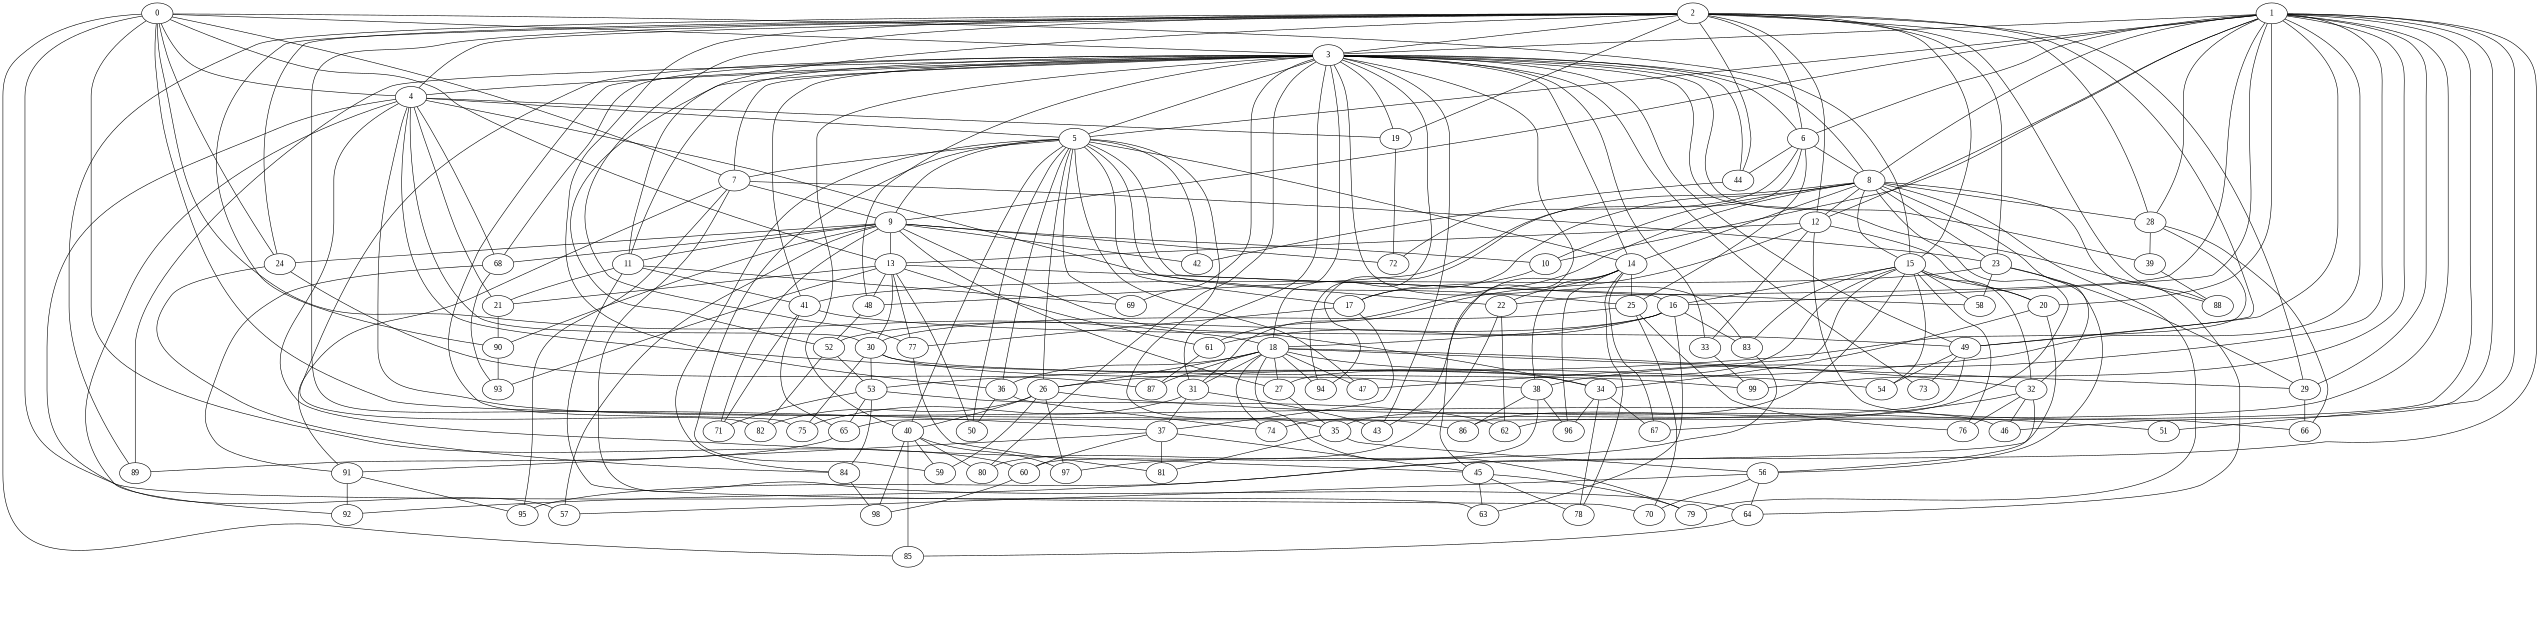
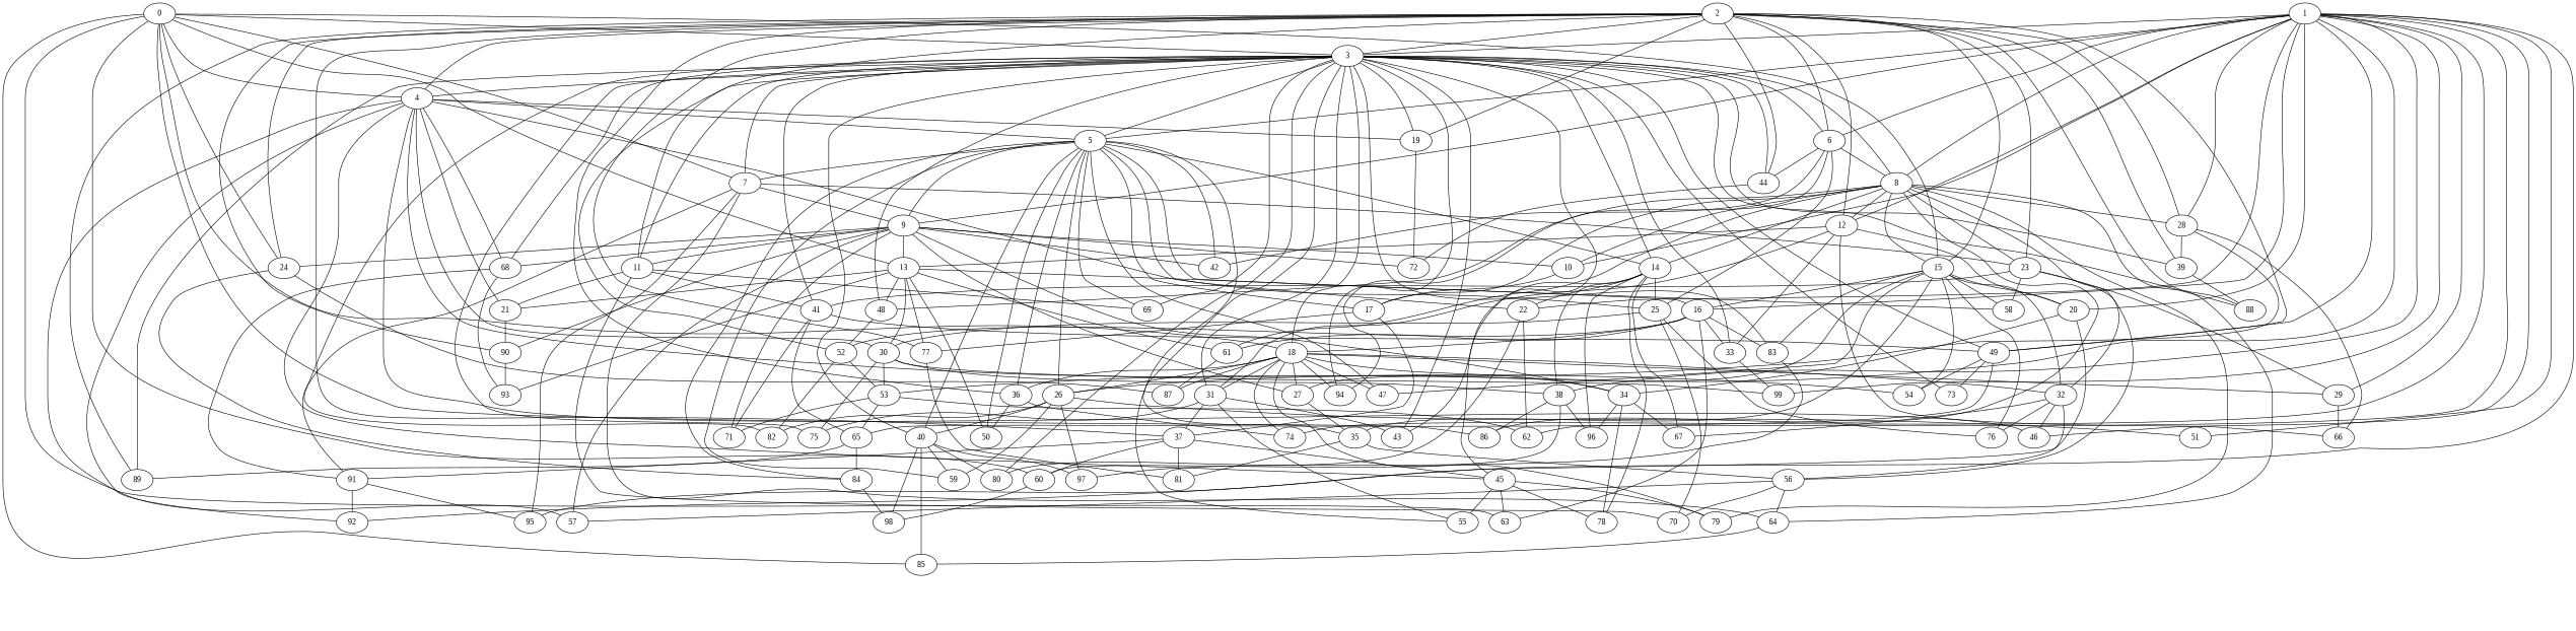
  strict graph {
    fontname="Liberation Serif"
    node [fontname="Liberation Serif"]
    edge [fontname="Liberation Serif" is_available=True prob=1.0]
    0
    3
    4
    7
    13
    15
    18
    24
    60
    63
    85
    86
    5
    6
    8
    49
    11
    19
    39
    44
    73
    88
    89
    14
    31
    33
    40
    41
    43
    45
    48
    52
+   55
    68
    69
    75
    80
    82
    83
    94
    46
    92
    21
    25
    30
    54
    57
    9
    23
    64
    91
    95
    16
    77
    50
    61
    93
    20
    35
    47
    58
    32
    27
    76
    26
    29
    74
    36
    79
    34
    87
    84
    98
    1
    10
    12
    22
    28
    38
    51
    62
    99
    17
    42
    59
    90
    71
    72
    66
    97
    53
    96
    65
    2
    37
    70
    56
    81
    67
    78
    0 -- 3
    0 -- 4 [prob=0.991840844229]
    0 -- 7 [prob=0.26492005379]
    0 -- 13 [prob=0.597165755811]
    0 -- 15 [prob=0.213206964666]
    0 -- 18 [prob=0.557074071595]
    0 -- 24 [prob=0.292822418799]
    0 -- 60 [prob=0.461371366584]
    0 -- 63 [prob=0.330402562851]
    0 -- 85
    0 -- 86 [prob=0.653299051507]
    3 -- 4 [prob=0.305437607908]
    3 -- 7 [prob=0.129673013616]
    3 -- 18 [prob=0.0763761444774]
    3 -- 5 [prob=0.808908514454]
    3 -- 6
    3 -- 8
    3 -- 49 [prob=0.674584371287]
    3 -- 11
    3 -- 19 [prob=0.312508299138]
    3 -- 39
    3 -- 44 [prob=0.650710787117]
    3 -- 73
    3 -- 88
    3 -- 89 [prob=0.596263607559]
    3 -- 14 [prob=0.812170348513]
    3 -- 31 [prob=0.937985567631]
    3 -- 33 [prob=0.458250794141]
    3 -- 40 [prob=0.828002308048]
    3 -- 41
    3 -- 43 [prob=0.73479262435]
    3 -- 45 [prob=0.273995677781]
    3 -- 48 [prob=0.0408229691925]
    3 -- 52 [prob=0.985905720805]
+   3 -- 55 [prob=0.62877605819]
    3 -- 68 [prob=0.161847527486]
    3 -- 69
    3 -- 75 [prob=0.835685363134]
    3 -- 80 [prob=0.0497546209349]
    3 -- 82 [prob=0.129221954197]
    3 -- 83 [prob=0.997489436328]
    3 -- 94 [prob=0.130092802236]
    4 -- 5
    4 -- 19 [prob=0.31239848516]
    4 -- 45 [prob=0.130013627719]
    4 -- 68 [prob=0.248852057656]
    4 -- 46 [prob=0.756676472084]
    4 -- 92 [prob=0.0623955543052]
    4 -- 21 [prob=0.144466408885]
    4 -- 25 [prob=0.536229158324]
    4 -- 30 [prob=0.460682760049]
    4 -- 54
    4 -- 57 [prob=0.286824499748]
    7 -- 9
    7 -- 23 [prob=0.140490175603]
    7 -- 64
    7 -- 91 [prob=0.167435980891]
    7 -- 95 [prob=0.380529149157]
    13 -- 48 [prob=0.309181053537]
    13 -- 21
    13 -- 30 [prob=0.370068931971]
    13 -- 16 [prob=0.269658767927]
    13 -- 77 [prob=0.255348312437]
    13 -- 50 [prob=0.601741143824]
    13 -- 61 [prob=0.983652358429]
    13 -- 93 [prob=0.232667265068]
    15 -- 83
    15 -- 54 [prob=0.998612632294]
    15 -- 16
    15 -- 20 [prob=0.480521926987]
    15 -- 35 [prob=0.729249913818]
    15 -- 47 [prob=0.999658244718]
    15 -- 58 [prob=0.7473555422]
    15 -- 32
    15 -- 27
    15 -- 76 [prob=0.884151976136]
    18 -- 31 [prob=0.773736257966]
    18 -- 94
    18 -- 47 [prob=0.335281763977]
    18 -- 32 [prob=0.315302455743]
    18 -- 27 [prob=0.438200922854]
    18 -- 26 [prob=0.22837304162]
    18 -- 29
    18 -- 74
    18 -- 36 [prob=0.296160465392]
    18 -- 79
    18 -- 34 [prob=0.474737859741]
    18 -- 87 [prob=0.124287143449]
    24 -- 87
    24 -- 84 [prob=0.261778654756]
    60 -- 98 [prob=0.634376625452]
    5 -- 7 [prob=0.165939033355]
    5 -- 14 [prob=0.327392340289]
    5 -- 40 [prob=0.20594142737]
    5 -- 69 [prob=0.849212410176]
    5 -- 9 [prob=0.317854687338]
    5 -- 50 [prob=0.209266991463]
    5 -- 35
    5 -- 47 [prob=0.93738920179]
    5 -- 58 [prob=0.907446539408]
    5 -- 26 [prob=0.418156101639]
    5 -- 36 [prob=0.159153375943]
    5 -- 84 [prob=0.652369983122]
    5 -- 22
    5 -- 17 [prob=0.320975658065]
    5 -- 42
    5 -- 59 [prob=0.0760039924537]
    6 -- 8 [prob=0.859059006577]
    6 -- 44 [prob=0.109305278656]
    6 -- 94
    6 -- 25
    6 -- 42 [prob=0.266474959473]
    8 -- 15
    8 -- 86 [prob=0.618506643869]
    8 -- 14 [prob=0.447005924886]
    8 -- 48 [prob=0.88310785574]
    8 -- 23 [prob=0.564863113979]
    8 -- 64 [prob=0.32827059741]
    8 -- 61 [prob=0.242661745641]
    8 -- 32 [prob=0.882504193595]
    8 -- 79
    8 -- 10 [prob=0.737638846804]
    8 -- 12 [prob=0.84331949795]
    8 -- 28
    8 -- 17 [prob=0.793788632715]
    49 -- 73 [prob=0.341335288326]
    49 -- 54
    49 -- 65 [prob=0.209108157021]
    11 -- 41 [prob=0.423177901101]
    11 -- 69 [prob=0.910980052995]
    11 -- 21 [prob=0.893495365407]
    11 -- 70 [prob=0.028610088582]
    19 -- 72 [prob=0.0132877376077]
    39 -- 88
    44 -- 72
    14 -- 43 [prob=0.0532758856296]
    14 -- 25 [prob=0.087784876527]
    14 -- 22 [prob=0.947792717975]
    14 -- 38 [prob=0.438686080687]
    14 -- 96 [prob=0.308402331146]
    14 -- 67 [prob=0.119086791593]
    14 -- 78
    31 -- 43 [prob=0.0866998001949]
+   31 -- 55
    31 -- 75 [prob=0.297918576206]
    31 -- 37 [prob=0.915036463425]
    33 -- 99
    40 -- 85 [prob=0.314572315311]
    40 -- 80 [prob=0.432131964301]
    40 -- 98 [prob=0.684875124461]
    40 -- 59
    40 -- 97 [prob=0.832206933128]
    41 -- 49 [prob=0.57065961483]
    41 -- 71 [prob=0.599564420541]
    41 -- 65 [prob=0.649048852665]
    45 -- 63 [prob=0.113344602818]
+   45 -- 55
    45 -- 79 [prob=0.731157200118]
    45 -- 78 [prob=0.600402313599]
    48 -- 52 [prob=0.584000433567]
    52 -- 82 [prob=0.510078713536]
    52 -- 53 [prob=0.184173773437]
    68 -- 91
    68 -- 93 [prob=0.818627095602]
    83 -- 97 [prob=0.618823870002]
    21 -- 90
    25 -- 30 [prob=0.401900478969]
    25 -- 76 [prob=0.743849547532]
    25 -- 70
    30 -- 75 [prob=0.479564335497]
    30 -- 38 [prob=0.103745677631]
    30 -- 99 [prob=0.730581688492]
    30 -- 53 [prob=0.192810560076]
    9 -- 13 [prob=0.261621701022]
    9 -- 24 [prob=0.312127460635]
    9 -- 11 [prob=0.658721738336]
    9 -- 68 [prob=0.814521497726]
    9 -- 57 [prob=0.858158978905]
    9 -- 27 [prob=0.471953147583]
    9 -- 34 [prob=0.707301217481]
    9 -- 10 [prob=0.250178504259]
    9 -- 42 [prob=0.948984921878]
    9 -- 90 [prob=0.187723018508]
    9 -- 71 [prob=0.477562523987]
    9 -- 72 [prob=0.706853073554]
    23 -- 41 [prob=0.247889998067]
    23 -- 58 [prob=0.438620987424]
    23 -- 29 [prob=0.16721793346]
    23 -- 56
    64 -- 85 [prob=0.848506784667]
    91 -- 92 [prob=0.219184167867]
    91 -- 95 [prob=0.321831228336]
    16 -- 18 [prob=0.822028776877]
    16 -- 63 [prob=0.297146999686]
+   16 -- 33 [prob=0.415512825587]
    16 -- 52 [prob=0.661223568581]
    16 -- 83 [prob=0.595806764016]
    16 -- 61
    77 -- 81
    61 -- 87 [prob=0.764432443003]
    20 -- 95 [prob=0.579907688842]
    20 -- 34 [prob=0.600702629181]
    35 -- 56 [prob=0.650278636199]
    35 -- 81
    32 -- 46
    32 -- 76 [prob=0.450121975294]
    32 -- 56
    32 -- 67 [prob=0.655808021021]
    27 -- 35 [prob=0.0204269586633]
    26 -- 40
    26 -- 82 [prob=0.170993312654]
    26 -- 51 [prob=0.364223141196]
    26 -- 59 [prob=0.599102267054]
    26 -- 97 [prob=0.726786485122]
    29 -- 66 [prob=0.470335929518]
    36 -- 50 [prob=0.108683424128]
    36 -- 74 [prob=0.460471617025]
    34 -- 96 [prob=0.895925100215]
    34 -- 67 [prob=0.551800517812]
    34 -- 78 [prob=0.296604082384]
    84 -- 98 [prob=0.850010583063]
    1 -- 3 [prob=0.0859767634733]
    1 -- 5 [prob=0.402469062147]
    1 -- 6 [prob=0.977632235921]
    1 -- 8 [prob=0.84265941062]
    1 -- 49
    1 -- 46
    1 -- 92 [prob=0.927883336064]
    1 -- 9 [prob=0.846754150336]
    1 -- 16 [prob=0.521709745347]
    1 -- 20
    1 -- 26 [prob=0.819670132747]
    1 -- 29 [prob=0.538475999919]
    1 -- 74
    1 -- 10 [prob=0.47305747187]
    1 -- 12 [prob=0.340270089751]
    1 -- 22 [prob=0.329144001358]
    1 -- 28 [prob=0.64570963273]
    1 -- 38
    1 -- 51 [prob=0.683695002001]
    1 -- 62
    1 -- 99 [prob=0.295678540967]
    10 -- 17
    12 -- 13 [prob=0.411375729208]
    12 -- 31
    12 -- 33
    12 -- 20 [prob=0.364807864714]
    12 -- 66 [prob=0.052696745581]
    22 -- 80 [prob=0.176456966644]
    22 -- 62 [prob=0.944469827275]
    28 -- 39
    28 -- 66 [prob=0.0750077875256]
    28 -- 53
    38 -- 60 [prob=0.369781218867]
    38 -- 86 [prob=0.808046705168]
    38 -- 96
    17 -- 77 [prob=0.124214470133]
    17 -- 37 [prob=0.604963846409]
    90 -- 93 [prob=0.863299590823]
-   53 -- 84 [prob=0.362597683205]
+   65 -- 84 [prob=0.362597683205]
    53 -- 62 [prob=0.465927118524]
    53 -- 71
    53 -- 65 [prob=0.0104939886871]
    65 -- 89 [prob=0.0643267355461]
    2 -- 3 [prob=0.920846214785]
    2 -- 4 [prob=0.727085148636]
    2 -- 15 [prob=0.386499389277]
    2 -- 24 [prob=0.353855580461]
    2 -- 6
    2 -- 49 [prob=0.949275346746]
    2 -- 11
    2 -- 19
-   2 -- 29 [prob=0.565493135274]
+   2 -- 39 [prob=0.565493135274]
    2 -- 44 [prob=0.133141816032]
    2 -- 88
    2 -- 89
    2 -- 23 [prob=0.711043551994]
    2 -- 77 [prob=0.541865605148]
    2 -- 36 [prob=0.545032373667]
    2 -- 12 [prob=0.521201492102]
    2 -- 28 [prob=0.396351346559]
    2 -- 90 [prob=0.154718976154]
    2 -- 37 [prob=0.89646846737]
    37 -- 60
    37 -- 45 [prob=0.600923139761]
    37 -- 91 [prob=0.703843692505]
    37 -- 81 [prob=0.1884881187]
    56 -- 57 [prob=0.524721543278]
    56 -- 64
    56 -- 70 [prob=0.588821699361]
  }
